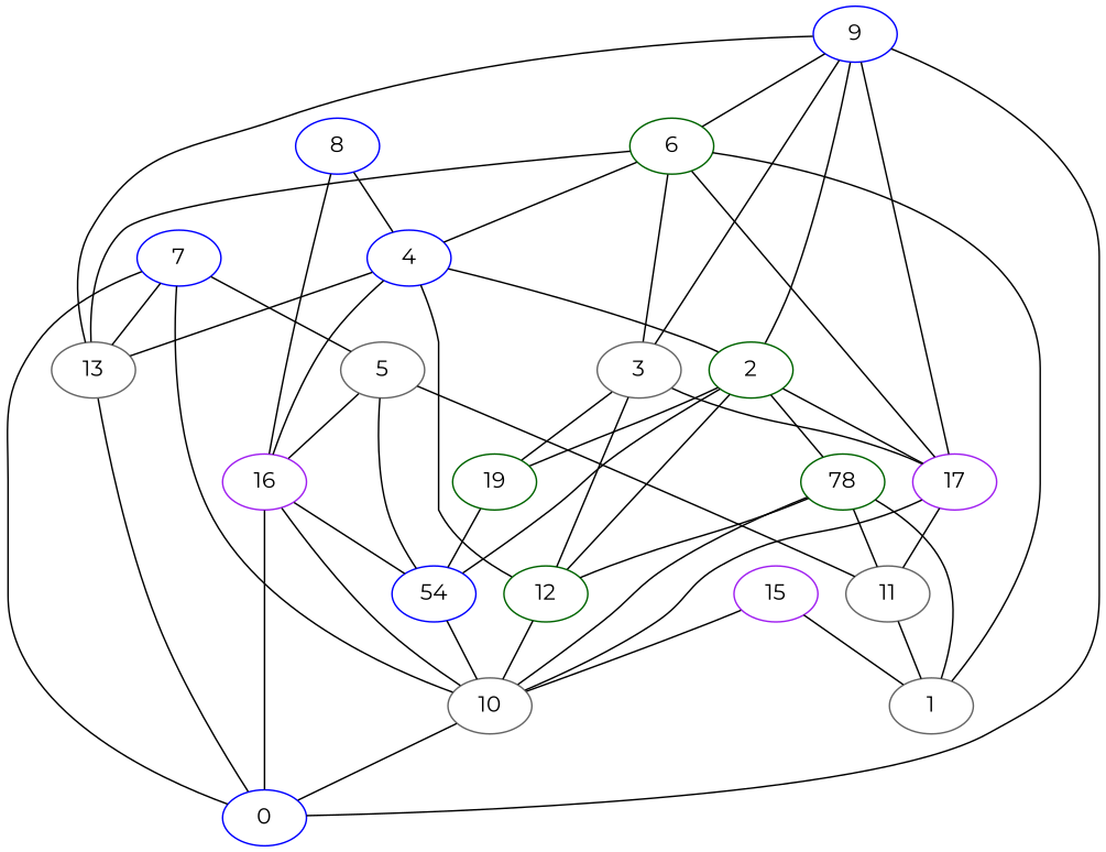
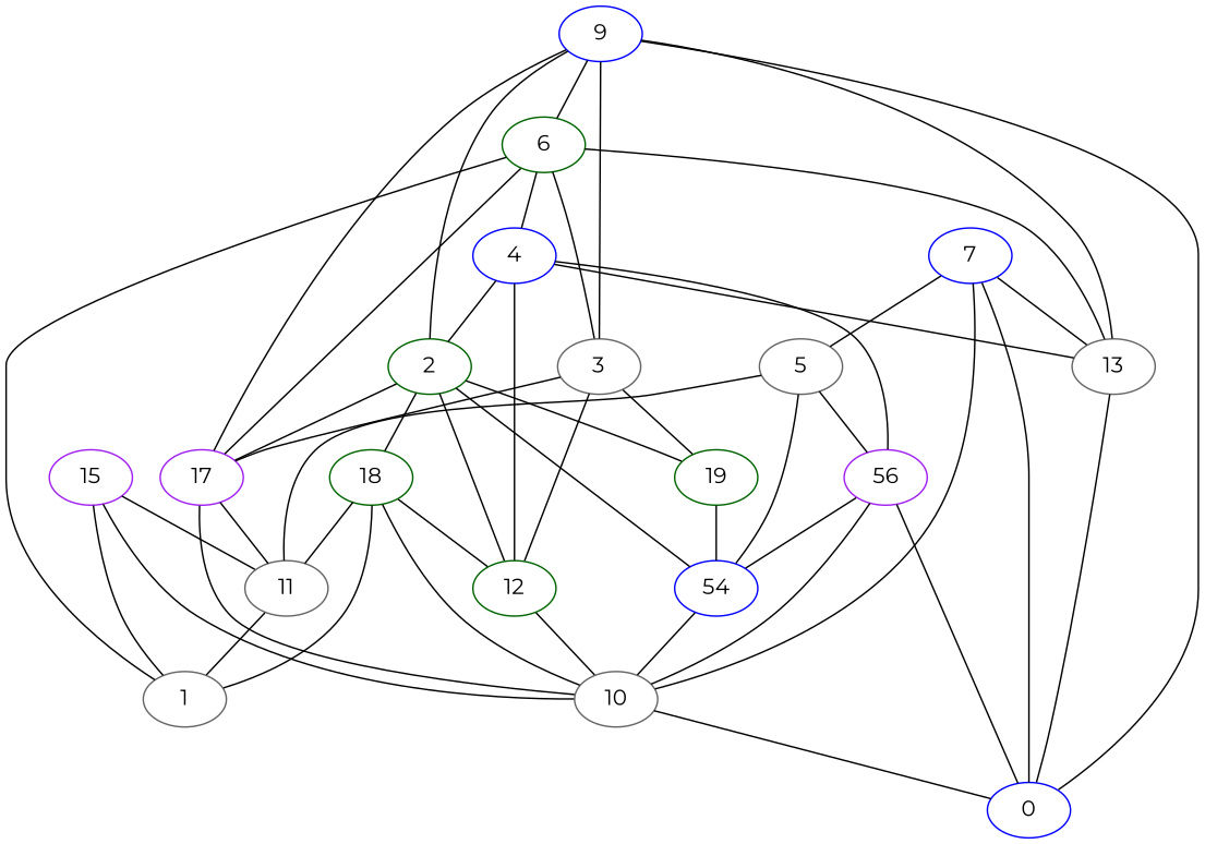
  digraph {
    fontname=Montserrat
    node [color=blue fontname=Montserrat]
    edge [color=black dir=none fontname=Montserrat]
    2 [color=darkgreen]
    17 [color=purple]
-   18 [color=darkgreen label=78]
+   18 [color=darkgreen]
    19 [color=darkgreen]
    12 [color=darkgreen]
    n6 [label=54]
    10 [color=gray40]
    11 [color=gray40]
    1 [color=gray40]
    0
    4
    13 [color=gray40]
-   16 [color=purple]
+   16 [color=purple label=56]
    3 [color=gray40]
-   8
    6 [color=darkgreen]
    5 [color=gray40]
    15 [color=purple]
    9
    7
    subgraph sub_1 {
      2
      17
      18
      19
      12
      n6
      10
      11
      1
      0
      4
      13
      16
      3
-     8
      6
      5
      15
      9
      7
    }
    2 -> 17
    2 -> 18
    2 -> 19
    2 -> 12
    2 -> n6
    17 -> 10
    17 -> 11
    18 -> 12
    18 -> 10
    18 -> 11
    18 -> 1
    19 -> n6
    12 -> 10
    n6 -> 10
    10 -> 0
    11 -> 1
    4 -> 2
    4 -> 12
    4 -> 13
    4 -> 16
    13 -> 0
    16 -> n6
    16 -> 10
    16 -> 0
    3 -> 17
    3 -> 19
    3 -> 12
-   8 -> 4
-   8 -> 16
    6 -> 17
    6 -> 1
    6 -> 4
    6 -> 13
    6 -> 3
    5 -> n6
    5 -> 11
    5 -> 16
    15 -> 10
+   15 -> 11
    15 -> 1
    9 -> 2
    9 -> 17
    9 -> 0
    9 -> 13
    9 -> 3
    9 -> 6
    7 -> 10
    7 -> 0
    7 -> 13
    7 -> 5
  }
